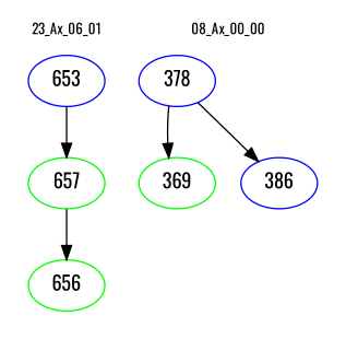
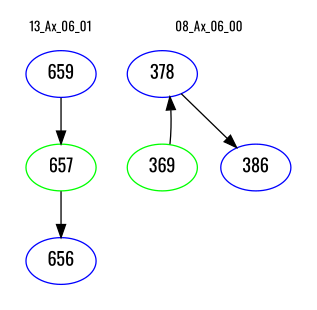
  digraph {
    fontname=Oswald
    node [color=green fontname=Oswald]
    edge [color=black fontname=Oswald]
    n1 [label=657]
-   n2 [label=656]
-   n3 [color=blue label=653]
+   n2 [color=blue label=656]
+   n3 [color=blue label=659]
    n4 [color=blue label=378]
    n5 [label=369]
    n6 [color=blue label=386]
    subgraph cluster_1 {
      color=white
      fontsize=10
-     label="23_Ax_06_01"
+     label="13_Ax_06_01"
      n1
      n2
      n3
    }
    subgraph cluster_2 {
      color=white
      fontsize=10
-     label="08_Ax_00_00"
+     label="08_Ax_06_00"
      n4
      n5
      n6
    }
    n1 -> n2
    n3 -> n1
-   n4 -> n5
+   n5 -> n4
    n4 -> n6
  }
